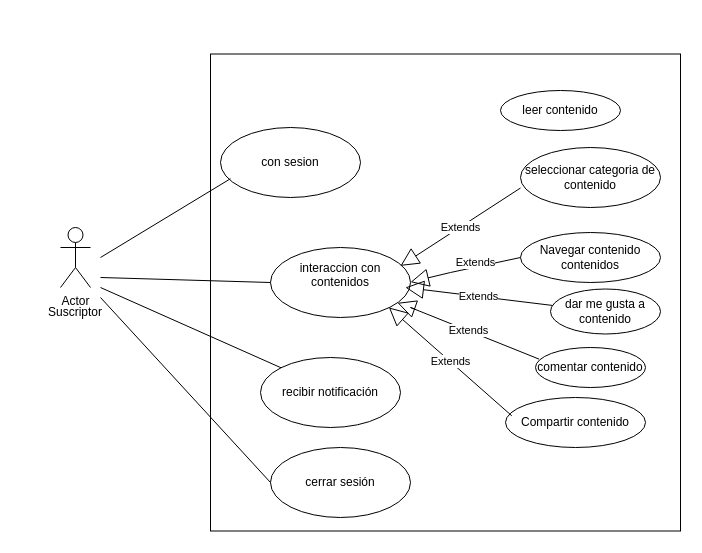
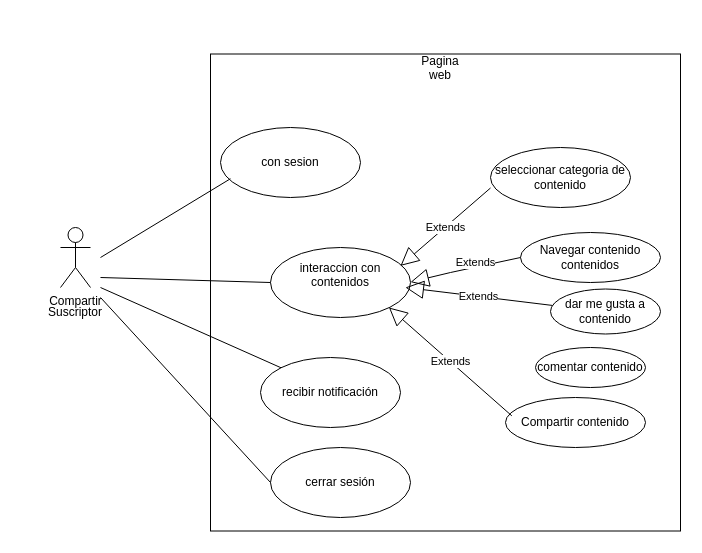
  <mxCell id="0" />
  <mxCell id="1" parent="0" />
  <mxCell id="2" value="&lt;div&gt;&lt;br&gt;&lt;/div&gt;&lt;div&gt;&lt;br&gt;&lt;/div&gt;" style="text;html=1;align=center;verticalAlign=middle;resizable=0;points=[];autosize=1;strokeColor=none;fillColor=none;" vertex="1" parent="1"><mxGeometry x="20" y="20" width="20" height="40" as="geometry" /></mxCell>
- <mxCell id="3" value="Actor" style="shape=umlActor;verticalLabelPosition=bottom;verticalAlign=top;html=1;" vertex="1" parent="1"><mxGeometry x="60" y="227" width="30" height="60" as="geometry" /></mxCell>
+ <mxCell id="3" value="Compartir" style="shape=umlActor;verticalLabelPosition=bottom;verticalAlign=top;html=1;" vertex="1" parent="1"><mxGeometry x="60" y="227" width="30" height="60" as="geometry" /></mxCell>
  <mxCell id="4" value="" style="rounded=0;whiteSpace=wrap;html=1;" vertex="1" parent="1"><mxGeometry x="210" y="53.5" width="470" height="477" as="geometry" /></mxCell>
+ <mxCell id="5" value="Pagina web&lt;div&gt;&lt;br&gt;&lt;/div&gt;" style="text;html=1;align=center;verticalAlign=middle;whiteSpace=wrap;rounded=0;" vertex="1" parent="1"><mxGeometry x="410" y="60" width="60" height="30" as="geometry" /></mxCell>
  <mxCell id="6" value="Suscriptor&lt;div&gt;&lt;br&gt;&lt;/div&gt;" style="text;html=1;align=center;verticalAlign=middle;whiteSpace=wrap;rounded=0;" vertex="1" parent="1"><mxGeometry x="45" y="303.5" width="60" height="30" as="geometry" /></mxCell>
  <mxCell id="7" value="con sesion" style="ellipse;whiteSpace=wrap;html=1;" vertex="1" parent="1"><mxGeometry x="220" y="127" width="140" height="70" as="geometry" /></mxCell>
  <mxCell id="8" value="interaccion con contenidos&lt;div&gt;&lt;br&gt;&lt;/div&gt;" style="ellipse;whiteSpace=wrap;html=1;" vertex="1" parent="1"><mxGeometry x="270" y="247" width="140" height="70" as="geometry" /></mxCell>
  <mxCell id="9" value="recibir notificación" style="ellipse;whiteSpace=wrap;html=1;" vertex="1" parent="1"><mxGeometry x="260" y="357" width="140" height="70" as="geometry" /></mxCell>
  <mxCell id="10" value="Navegar contenido contenidos" style="ellipse;whiteSpace=wrap;html=1;" vertex="1" parent="1"><mxGeometry x="520" y="232" width="140" height="50" as="geometry" /></mxCell>
- <mxCell id="11" value="leer contenido" style="ellipse;whiteSpace=wrap;html=1;" vertex="1" parent="1"><mxGeometry x="500" y="90" width="120" height="40" as="geometry" /></mxCell>
- <mxCell id="12" value="seleccionar categoria de contenido" style="ellipse;whiteSpace=wrap;html=1;" vertex="1" parent="1"><mxGeometry x="520" y="147" width="140" height="60" as="geometry" /></mxCell>
+ <mxCell id="12" value="seleccionar categoria de contenido" style="ellipse;whiteSpace=wrap;html=1;" vertex="1" parent="1"><mxGeometry x="490" y="147" width="140" height="60" as="geometry" /></mxCell>
  <mxCell id="13" value="" style="endArrow=none;html=1;rounded=0;entryX=0.071;entryY=0.732;entryDx=0;entryDy=0;entryPerimeter=0;" edge="1" parent="1" target="7"><mxGeometry width="50" height="50" relative="1" as="geometry"><mxPoint x="100" y="257" as="sourcePoint" /><mxPoint x="360" y="337" as="targetPoint" /></mxGeometry></mxCell>
  <mxCell id="14" value="" style="endArrow=none;html=1;rounded=0;entryX=0;entryY=0.5;entryDx=0;entryDy=0;" edge="1" parent="1" target="8"><mxGeometry width="50" height="50" relative="1" as="geometry"><mxPoint x="100" y="277" as="sourcePoint" /><mxPoint x="360" y="337" as="targetPoint" /></mxGeometry></mxCell>
  <mxCell id="15" value="" style="endArrow=none;html=1;rounded=0;entryX=0;entryY=0;entryDx=0;entryDy=0;" edge="1" parent="1" target="9"><mxGeometry width="50" height="50" relative="1" as="geometry"><mxPoint x="100" y="287" as="sourcePoint" /><mxPoint x="360" y="337" as="targetPoint" /></mxGeometry></mxCell>
  <mxCell id="16" value="Extends" style="endArrow=block;endSize=16;endFill=0;html=1;rounded=0;exitX=0;exitY=0.675;exitDx=0;exitDy=0;exitPerimeter=0;" edge="1" parent="1" source="12"><mxGeometry width="160" relative="1" as="geometry"><mxPoint x="499.57" y="207" as="sourcePoint" /><mxPoint x="399.996" y="265.371" as="targetPoint" /></mxGeometry></mxCell>
  <mxCell id="17" value="Extends" style="endArrow=block;endSize=16;endFill=0;html=1;rounded=0;exitX=0;exitY=0.5;exitDx=0;exitDy=0;entryX=1;entryY=1;entryDx=0;entryDy=0;" edge="1" parent="1" source="10"><mxGeometry x="-0.206" y="-5" width="160" relative="1" as="geometry"><mxPoint x="507.08" y="257" as="sourcePoint" /><mxPoint x="409.997" y="281.599" as="targetPoint" /><Array as="points"><mxPoint x="450" y="272" /></Array><mxPoint as="offset" /></mxGeometry></mxCell>
  <mxCell id="18" value="&lt;div&gt;&lt;br&gt;&lt;/div&gt;cerrar sesión&lt;div&gt;&lt;br&gt;&lt;/div&gt;" style="ellipse;whiteSpace=wrap;html=1;" vertex="1" parent="1"><mxGeometry x="270" y="447" width="140" height="70" as="geometry" /></mxCell>
  <mxCell id="19" value="" style="endArrow=none;html=1;rounded=0;entryX=0;entryY=0.5;entryDx=0;entryDy=0;" edge="1" parent="1" target="18"><mxGeometry width="50" height="50" relative="1" as="geometry"><mxPoint x="100" y="297" as="sourcePoint" /><mxPoint x="360" y="337" as="targetPoint" /></mxGeometry></mxCell>
  <mxCell id="20" style="edgeStyle=orthogonalEdgeStyle;rounded=0;orthogonalLoop=1;jettySize=auto;html=1;exitX=0.5;exitY=1;exitDx=0;exitDy=0;" edge="1" parent="1" source="10" target="10"><mxGeometry relative="1" as="geometry" /></mxCell>
  <mxCell id="21" value="dar me gusta a contenido" style="ellipse;whiteSpace=wrap;html=1;" vertex="1" parent="1"><mxGeometry x="550" y="288.5" width="110" height="45" as="geometry" /></mxCell>
  <mxCell id="22" value="comentar contenido" style="ellipse;whiteSpace=wrap;html=1;" vertex="1" parent="1"><mxGeometry x="535" y="347" width="110" height="40" as="geometry" /></mxCell>
  <mxCell id="23" value="Extends" style="endArrow=block;endSize=16;endFill=0;html=1;rounded=0;exitX=0.017;exitY=0.365;exitDx=0;exitDy=0;exitPerimeter=0;entryX=1;entryY=0.653;entryDx=0;entryDy=0;entryPerimeter=0;" edge="1" parent="1" source="21"><mxGeometry width="160" relative="1" as="geometry"><mxPoint x="480" y="322.54" as="sourcePoint" /><mxPoint x="404.89" y="287" as="targetPoint" /><Array as="points" /></mxGeometry></mxCell>
- <mxCell id="24" value="Extends" style="endArrow=block;endSize=16;endFill=0;html=1;rounded=0;exitX=0.033;exitY=0.291;exitDx=0;exitDy=0;exitPerimeter=0;" edge="1" parent="1" source="22" target="8"><mxGeometry width="160" relative="1" as="geometry"><mxPoint x="455" y="438.5" as="sourcePoint" /><mxPoint x="390" y="303.5" as="targetPoint" /><Array as="points"><mxPoint x="410" y="307" /></Array></mxGeometry></mxCell>
  <mxCell id="25" value="Compartir contenido" style="ellipse;whiteSpace=wrap;html=1;" vertex="1" parent="1"><mxGeometry x="505" y="397" width="140" height="50" as="geometry" /></mxCell>
  <mxCell id="26" style="edgeStyle=orthogonalEdgeStyle;rounded=0;orthogonalLoop=1;jettySize=auto;html=1;exitX=0.5;exitY=1;exitDx=0;exitDy=0;" edge="1" parent="1" source="22" target="22"><mxGeometry relative="1" as="geometry" /></mxCell>
  <mxCell id="27" value="Extends" style="endArrow=block;endSize=16;endFill=0;html=1;rounded=0;exitX=0.045;exitY=0.366;exitDx=0;exitDy=0;exitPerimeter=0;" edge="1" parent="1" source="25"><mxGeometry width="160" relative="1" as="geometry"><mxPoint x="502" y="427" as="sourcePoint" /><mxPoint x="388.44" y="307" as="targetPoint" /></mxGeometry></mxCell>
